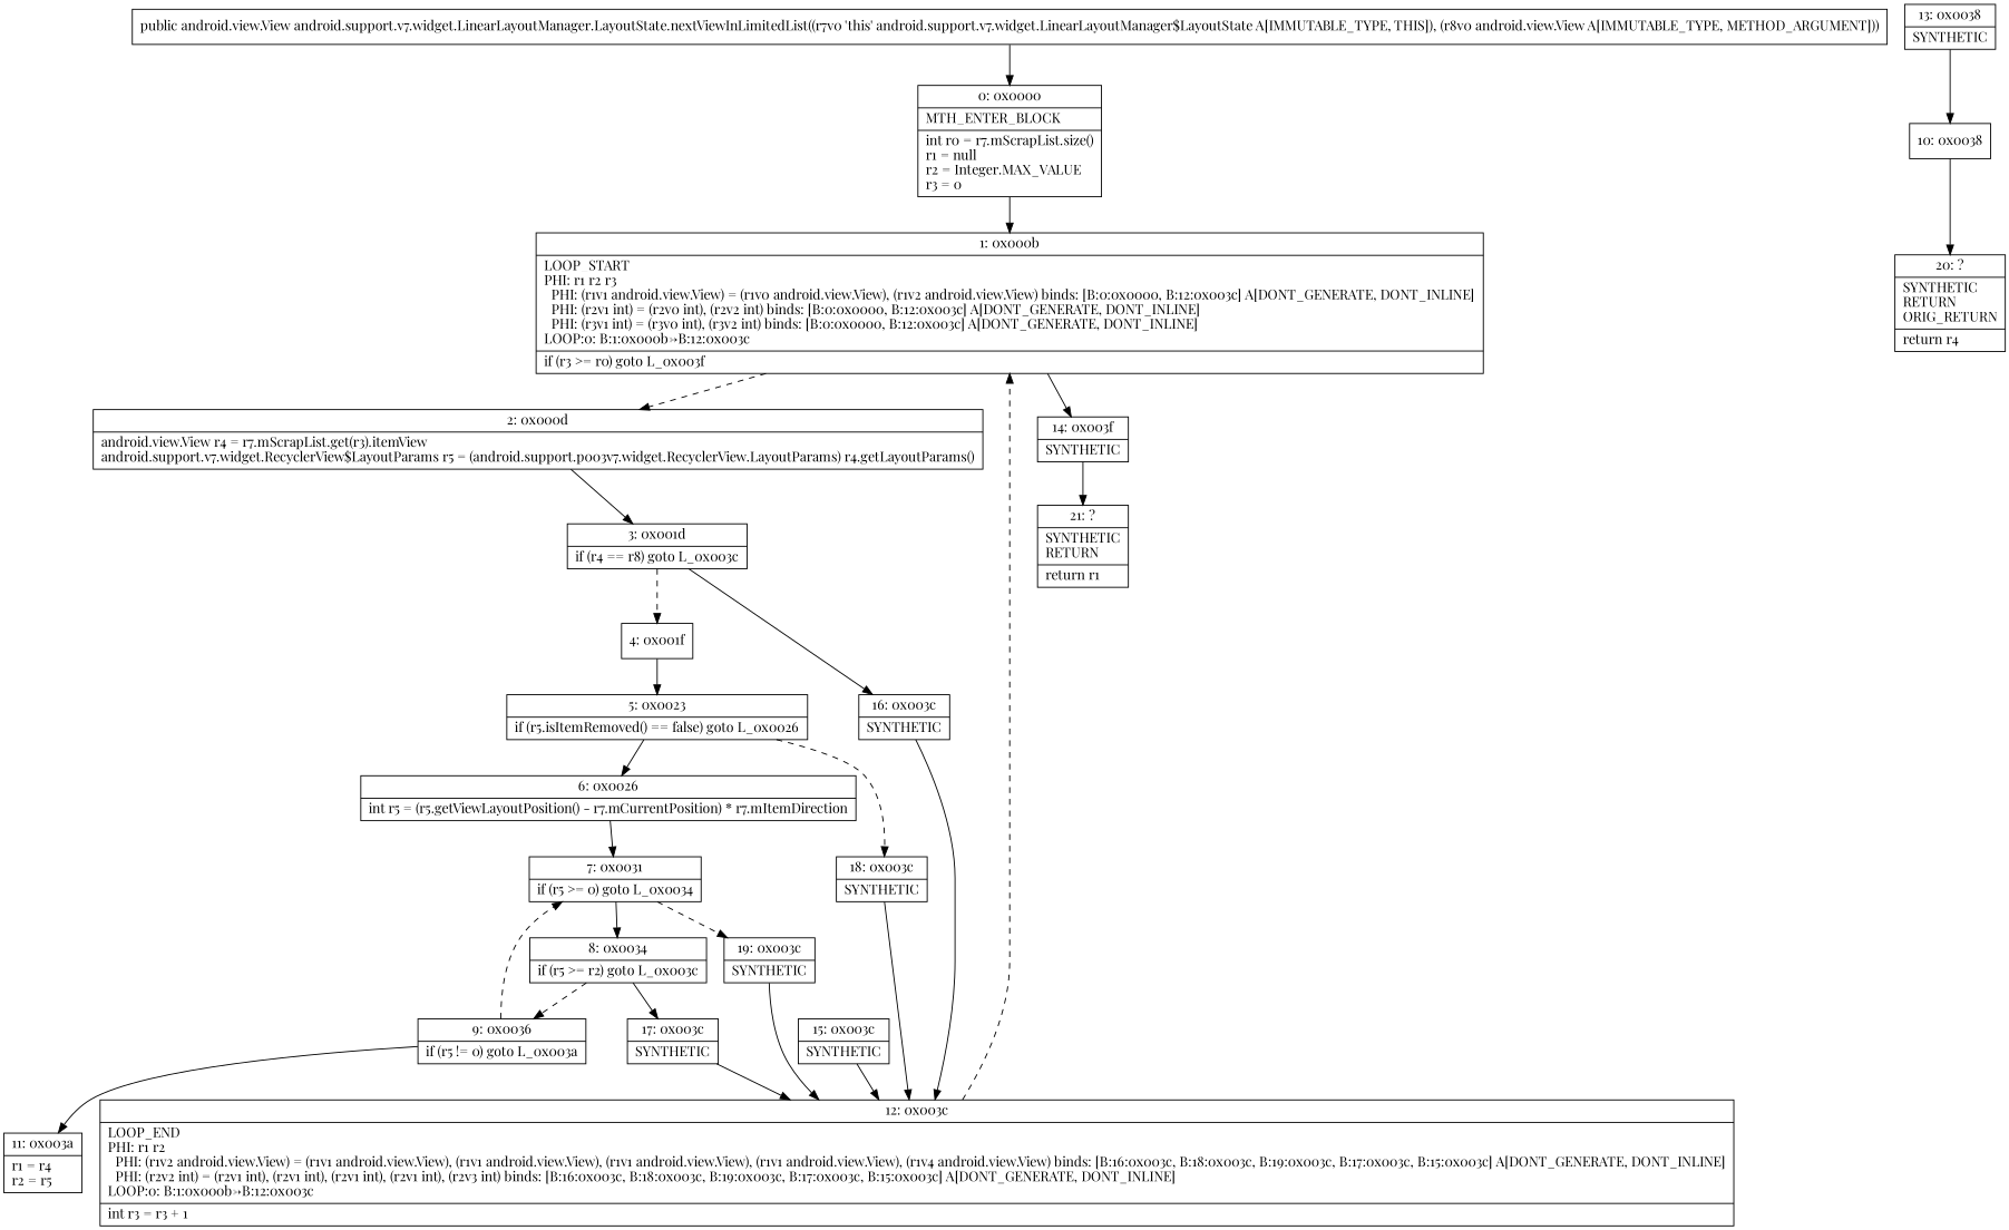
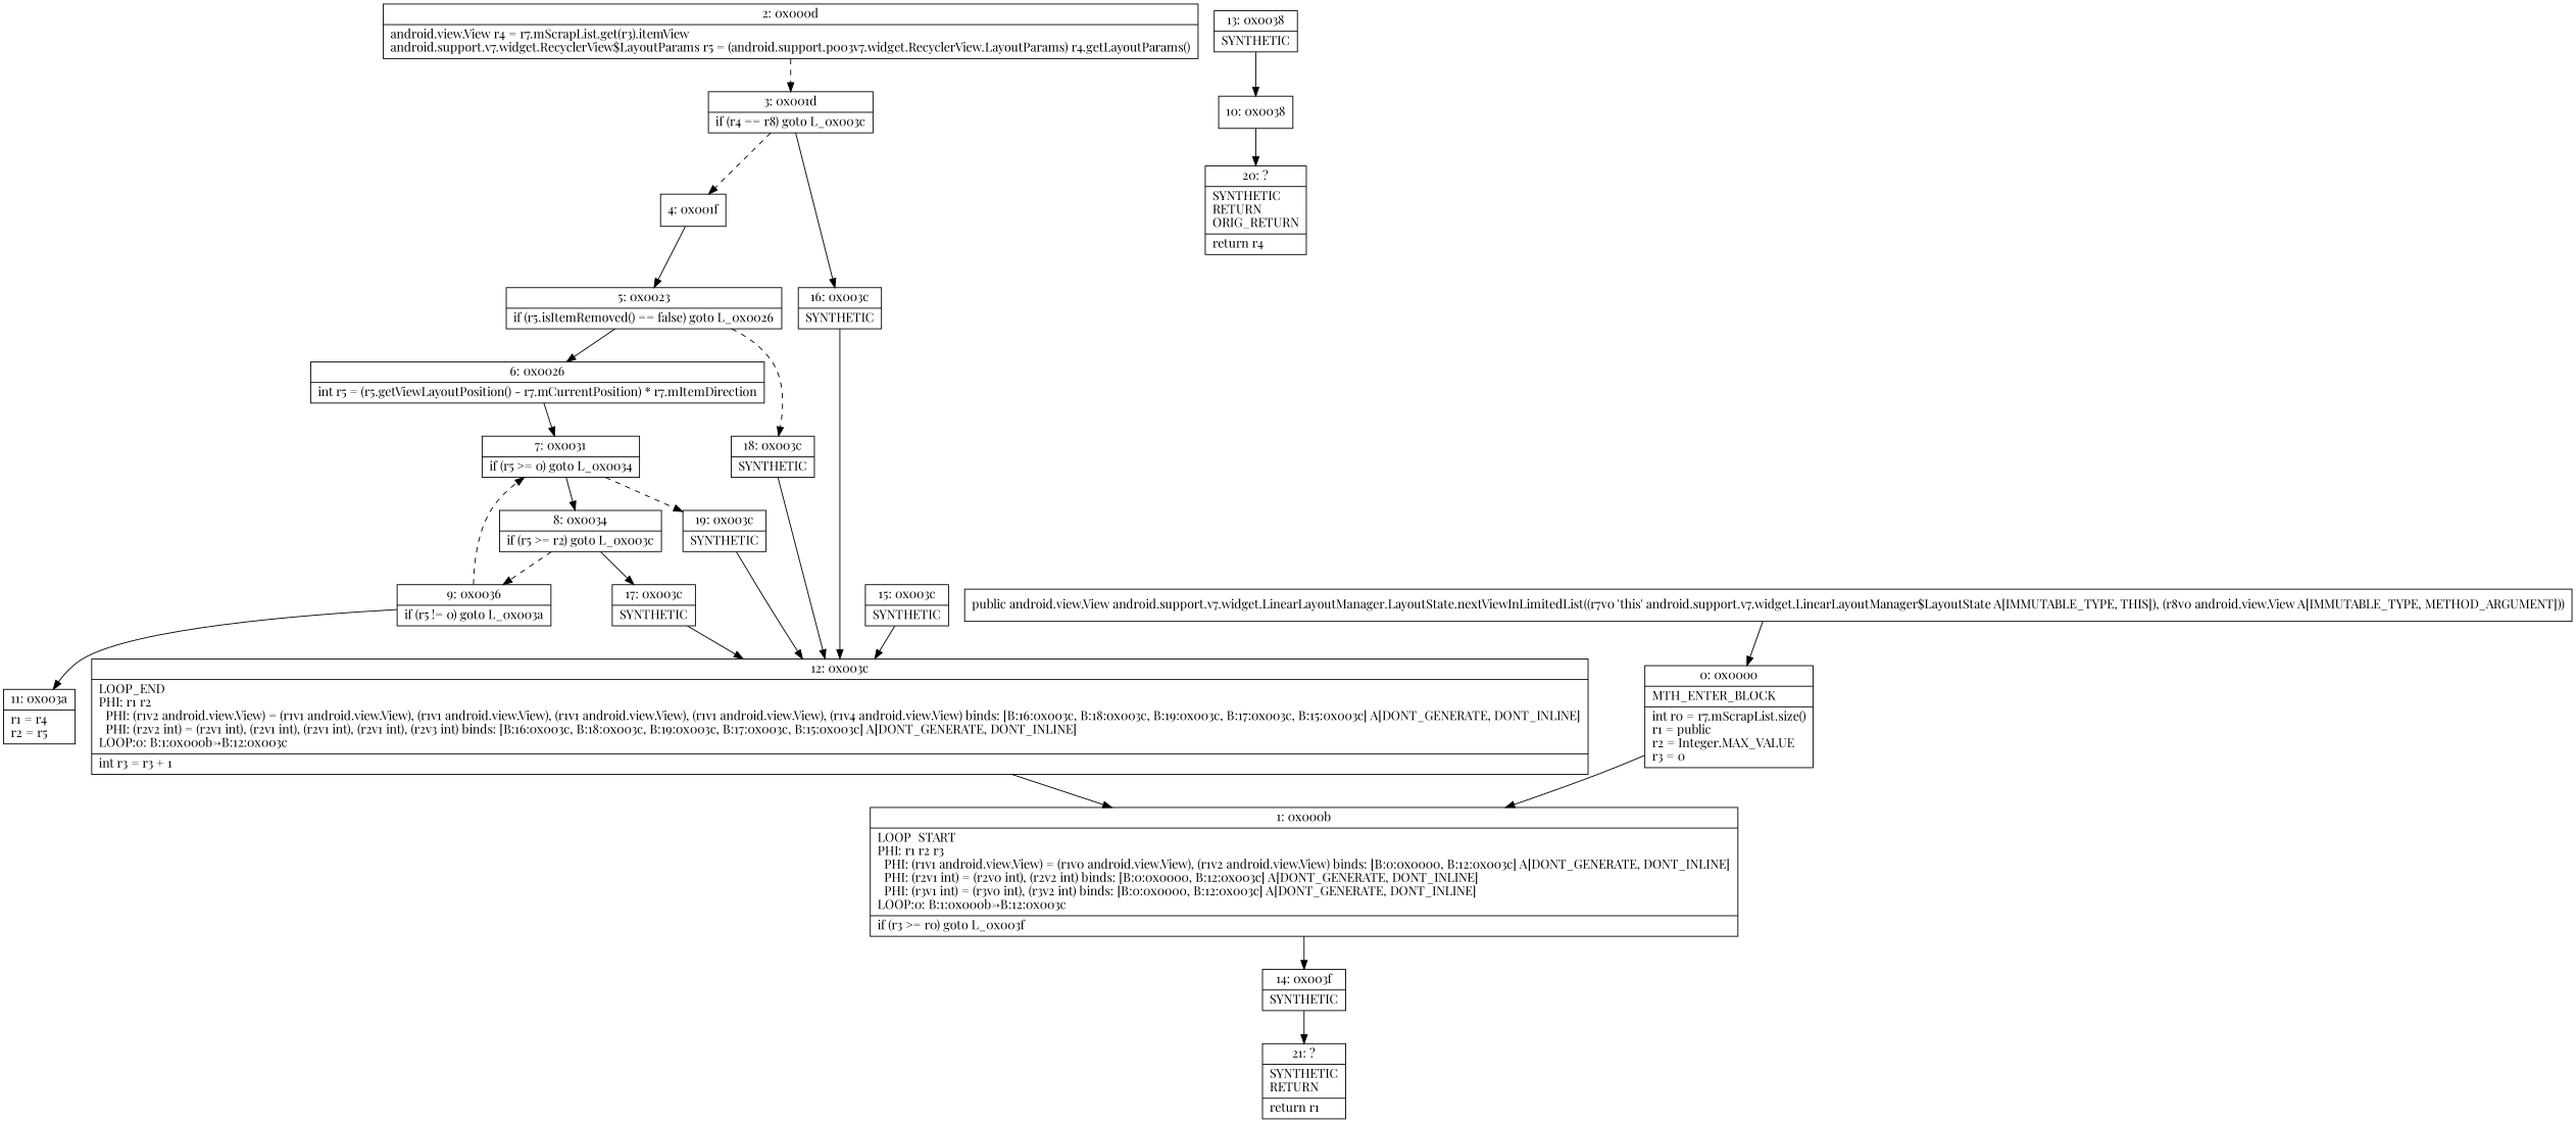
  digraph {
    fontname="Playfair Display"
    node [fontname="Playfair Display" shape=record]
    edge [fontname="Playfair Display"]
-   n1 [label="{0\:\ 0x0000|MTH_ENTER_BLOCK\l|int r0 = r7.mScrapList.size()\lr1 = null\lr2 = Integer.MAX_VALUE\lr3 = 0\l}"]
+   n1 [label="{0\:\ 0x0000|MTH_ENTER_BLOCK\l|int r0 = r7.mScrapList.size()\lr1 = public\lr2 = Integer.MAX_VALUE\lr3 = 0\l}"]
    n2 [label="{1\:\ 0x000b|LOOP_START\lPHI: r1 r2 r3 \l  PHI: (r1v1 android.view.View) = (r1v0 android.view.View), (r1v2 android.view.View) binds: [B:0:0x0000, B:12:0x003c] A[DONT_GENERATE, DONT_INLINE]\l  PHI: (r2v1 int) = (r2v0 int), (r2v2 int) binds: [B:0:0x0000, B:12:0x003c] A[DONT_GENERATE, DONT_INLINE]\l  PHI: (r3v1 int) = (r3v0 int), (r3v2 int) binds: [B:0:0x0000, B:12:0x003c] A[DONT_GENERATE, DONT_INLINE]\lLOOP:0: B:1:0x000b\-\>B:12:0x003c\l|if (r3 \>= r0) goto L_0x003f\l}"]
    n3 [label="{2\:\ 0x000d|android.view.View r4 = r7.mScrapList.get(r3).itemView\landroid.support.v7.widget.RecyclerView$LayoutParams r5 = (android.support.p003v7.widget.RecyclerView.LayoutParams) r4.getLayoutParams()\l}"]
    n4 [label="{14\:\ 0x003f|SYNTHETIC\l}"]
    n5 [label="{3\:\ 0x001d|if (r4 == r8) goto L_0x003c\l}"]
    n6 [label="{21\:\ ?|SYNTHETIC\lRETURN\l|return r1\l}"]
    n7 [label="{4\:\ 0x001f}"]
    n8 [label="{16\:\ 0x003c|SYNTHETIC\l}"]
    n9 [label="{5\:\ 0x0023|if (r5.isItemRemoved() == false) goto L_0x0026\l}"]
    n10 [label="{12\:\ 0x003c|LOOP_END\lPHI: r1 r2 \l  PHI: (r1v2 android.view.View) = (r1v1 android.view.View), (r1v1 android.view.View), (r1v1 android.view.View), (r1v1 android.view.View), (r1v4 android.view.View) binds: [B:16:0x003c, B:18:0x003c, B:19:0x003c, B:17:0x003c, B:15:0x003c] A[DONT_GENERATE, DONT_INLINE]\l  PHI: (r2v2 int) = (r2v1 int), (r2v1 int), (r2v1 int), (r2v1 int), (r2v3 int) binds: [B:16:0x003c, B:18:0x003c, B:19:0x003c, B:17:0x003c, B:15:0x003c] A[DONT_GENERATE, DONT_INLINE]\lLOOP:0: B:1:0x000b\-\>B:12:0x003c\l|int r3 = r3 + 1\l}"]
    n11 [label="{6\:\ 0x0026|int r5 = (r5.getViewLayoutPosition() \- r7.mCurrentPosition) * r7.mItemDirection\l}"]
    n12 [label="{18\:\ 0x003c|SYNTHETIC\l}"]
    n13 [label="{7\:\ 0x0031|if (r5 \>= 0) goto L_0x0034\l}"]
    n14 [label="{8\:\ 0x0034|if (r5 \>= r2) goto L_0x003c\l}"]
    n15 [label="{19\:\ 0x003c|SYNTHETIC\l}"]
    n16 [label="{9\:\ 0x0036|if (r5 != 0) goto L_0x003a\l}"]
    n17 [label="{17\:\ 0x003c|SYNTHETIC\l}"]
    n18 [label="{11\:\ 0x003a|r1 = r4\lr2 = r5\l}"]
    n19 [label="{13\:\ 0x0038|SYNTHETIC\l}"]
    n20 [label="{10\:\ 0x0038}"]
    n21 [label="{20\:\ ?|SYNTHETIC\lRETURN\lORIG_RETURN\l|return r4\l}"]
    n22 [label="{15\:\ 0x003c|SYNTHETIC\l}"]
    n23 [label="{public android.view.View android.support.v7.widget.LinearLayoutManager.LayoutState.nextViewInLimitedList((r7v0 'this' android.support.v7.widget.LinearLayoutManager$LayoutState A[IMMUTABLE_TYPE, THIS]), (r8v0 android.view.View A[IMMUTABLE_TYPE, METHOD_ARGUMENT])) }"]
    n1 -> n2
-   n2 -> n3 [style=dashed]
    n2 -> n4
-   n3 -> n5
+   n3 -> n5 [style=dashed]
    n4 -> n6
    n5 -> n7 [style=dashed]
    n5 -> n8
    n7 -> n9
    n8 -> n10
    n9 -> n11
    n9 -> n12 [style=dashed]
-   n10 -> n2 [style=dashed]
+   n10 -> n2
    n11 -> n13
    n12 -> n10
    n13 -> n14
    n13 -> n15 [style=dashed]
    n14 -> n16 [style=dashed]
    n14 -> n17
    n15 -> n10
    n16 -> n13 [style=dashed]
    n16 -> n18
    n17 -> n10
    n19 -> n20
    n20 -> n21
    n22 -> n10
    n23 -> n1
  }
